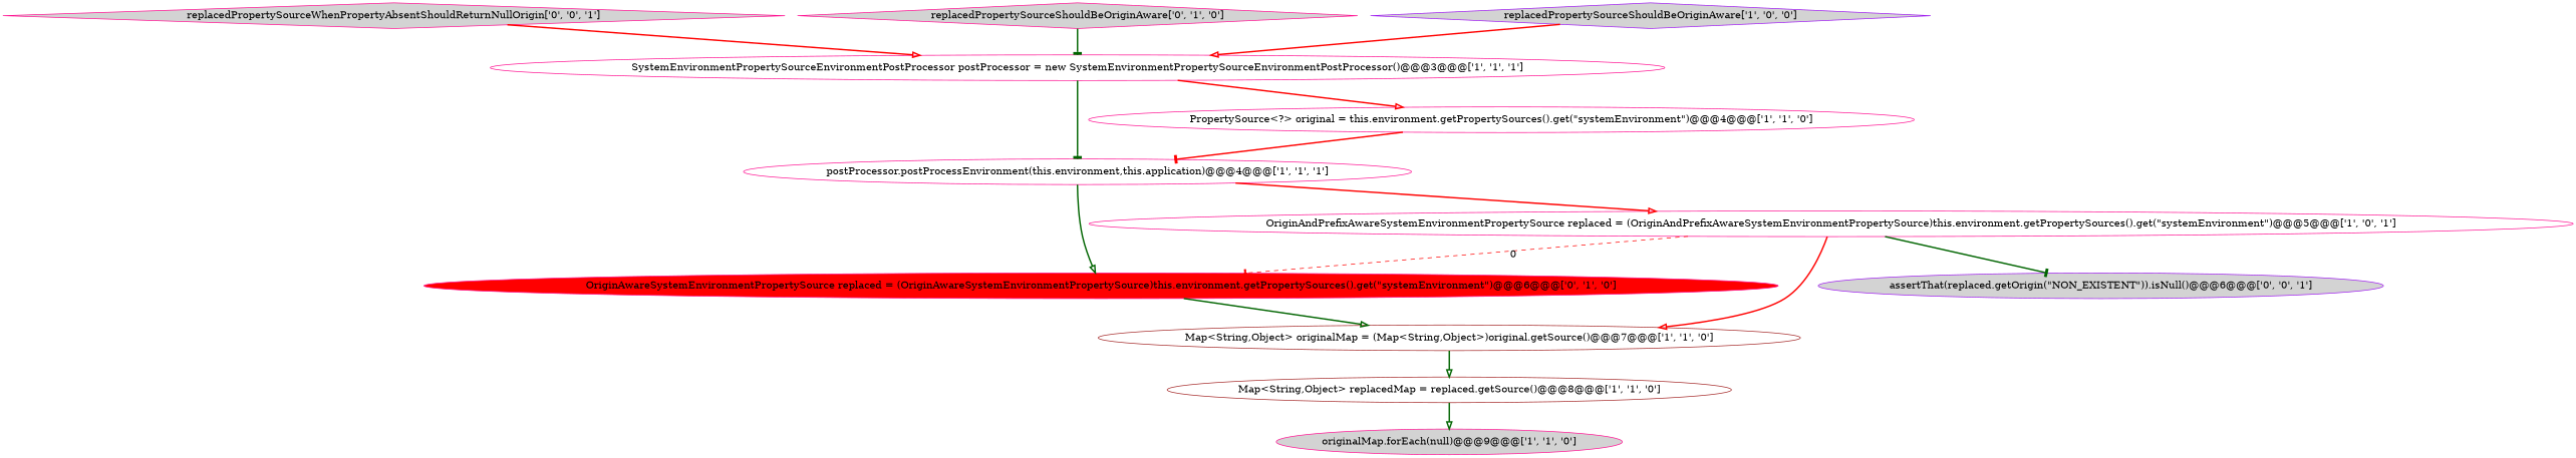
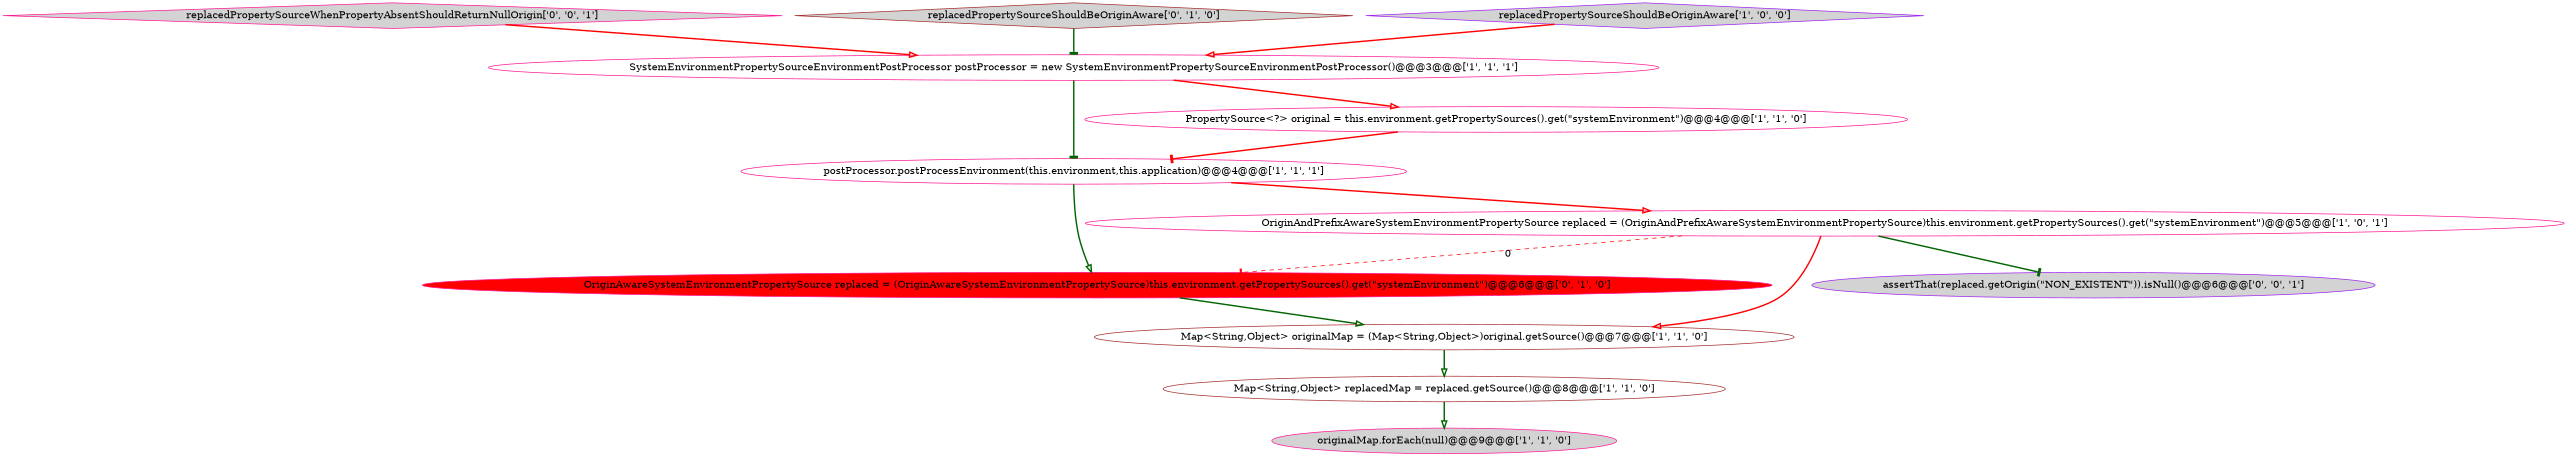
  digraph {
    node [fillcolor=white shape=ellipse style=filled color=deeppink]
    edge [style=bold color=darkgreen arrowhead=onormal]
    n1 [label="Map<String,Object> originalMap = (Map<String,Object>)original.getSource()@@@7@@@['1', '1', '0']" color=brown]
    n2 [label="Map<String,Object> replacedMap = replaced.getSource()@@@8@@@['1', '1', '0']" color=brown]
    n3 [fillcolor=lightgray label="originalMap.forEach(null)@@@9@@@['1', '1', '0']"]
    n4 [fillcolor=red label="OriginAwareSystemEnvironmentPropertySource replaced = (OriginAwareSystemEnvironmentPropertySource)this.environment.getPropertySources().get(\"systemEnvironment\")@@@6@@@['0', '1', '0']"]
    n5 [fillcolor=lightgray label="assertThat(replaced.getOrigin(\"NON_EXISTENT\")).isNull()@@@6@@@['0', '0', '1']" color=purple]
    n6 [label="OriginAndPrefixAwareSystemEnvironmentPropertySource replaced = (OriginAndPrefixAwareSystemEnvironmentPropertySource)this.environment.getPropertySources().get(\"systemEnvironment\")@@@5@@@['1', '0', '1']"]
    n7 [label="postProcessor.postProcessEnvironment(this.environment,this.application)@@@4@@@['1', '1', '1']"]
    n8 [fillcolor=lightgray label="replacedPropertySourceWhenPropertyAbsentShouldReturnNullOrigin['0', '0', '1']" shape=diamond]
    n9 [label="SystemEnvironmentPropertySourceEnvironmentPostProcessor postProcessor = new SystemEnvironmentPropertySourceEnvironmentPostProcessor()@@@3@@@['1', '1', '1']"]
-   n10 [fillcolor=lightgray label="replacedPropertySourceShouldBeOriginAware['0', '1', '0']" shape=diamond]
+   n10 [fillcolor=lightgray label="replacedPropertySourceShouldBeOriginAware['0', '1', '0']" shape=diamond color=brown]
    n11 [label="PropertySource<?> original = this.environment.getPropertySources().get(\"systemEnvironment\")@@@4@@@['1', '1', '0']"]
    n12 [fillcolor=lightgray label="replacedPropertySourceShouldBeOriginAware['1', '0', '0']" shape=diamond color=purple]
    n1 -> n2
    n2 -> n3
    n4 -> n1
    n6 -> n1 [color=red]
    n6 -> n4 [label=0 style=dashed color=red arrowhead=tee]
    n6 -> n5 [arrowhead=tee]
    n7 -> n4
    n7 -> n6 [color=red]
    n8 -> n9 [color=red]
    n9 -> n7 [arrowhead=tee]
    n9 -> n11 [color=red]
    n10 -> n9 [arrowhead=tee]
    n11 -> n7 [color=red arrowhead=tee]
    n12 -> n9 [color=red]
  }
